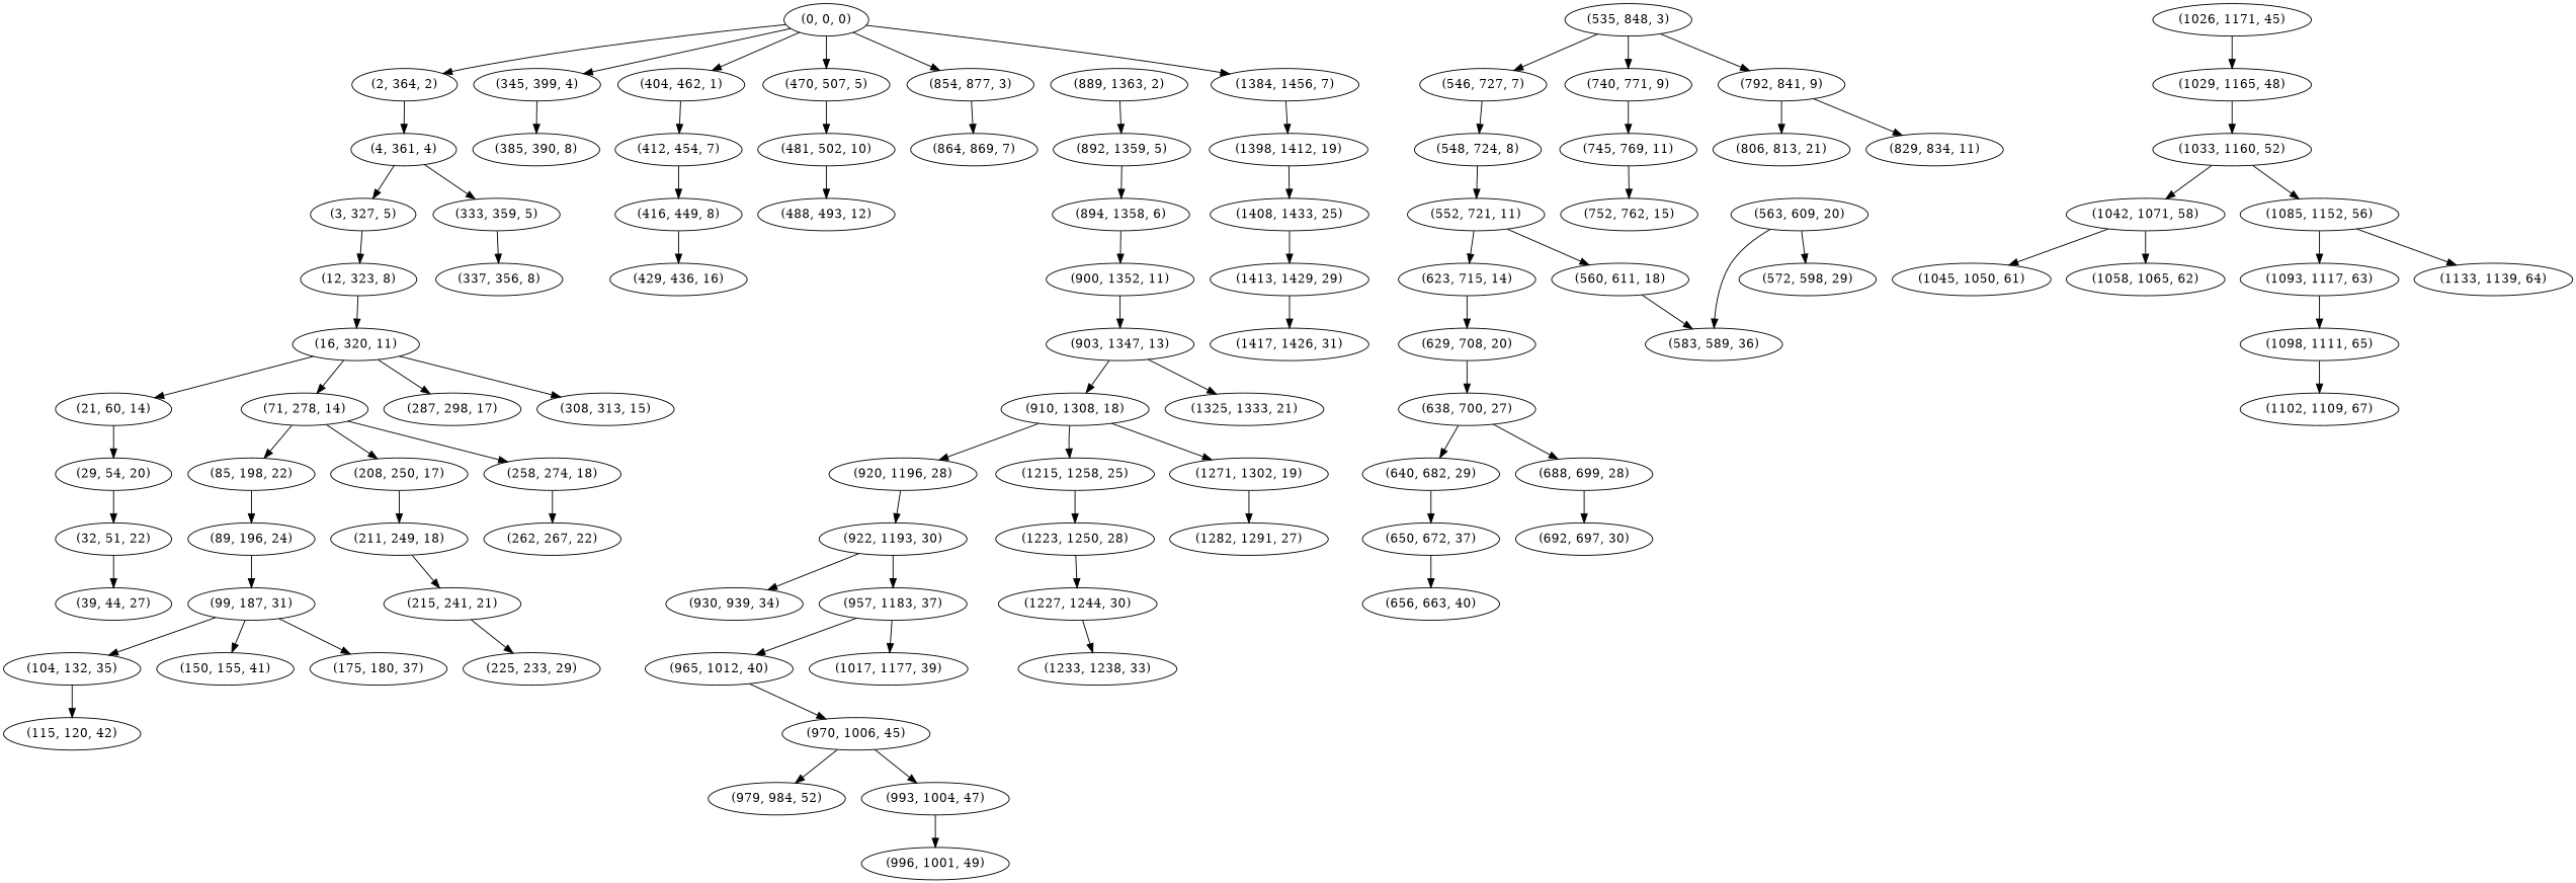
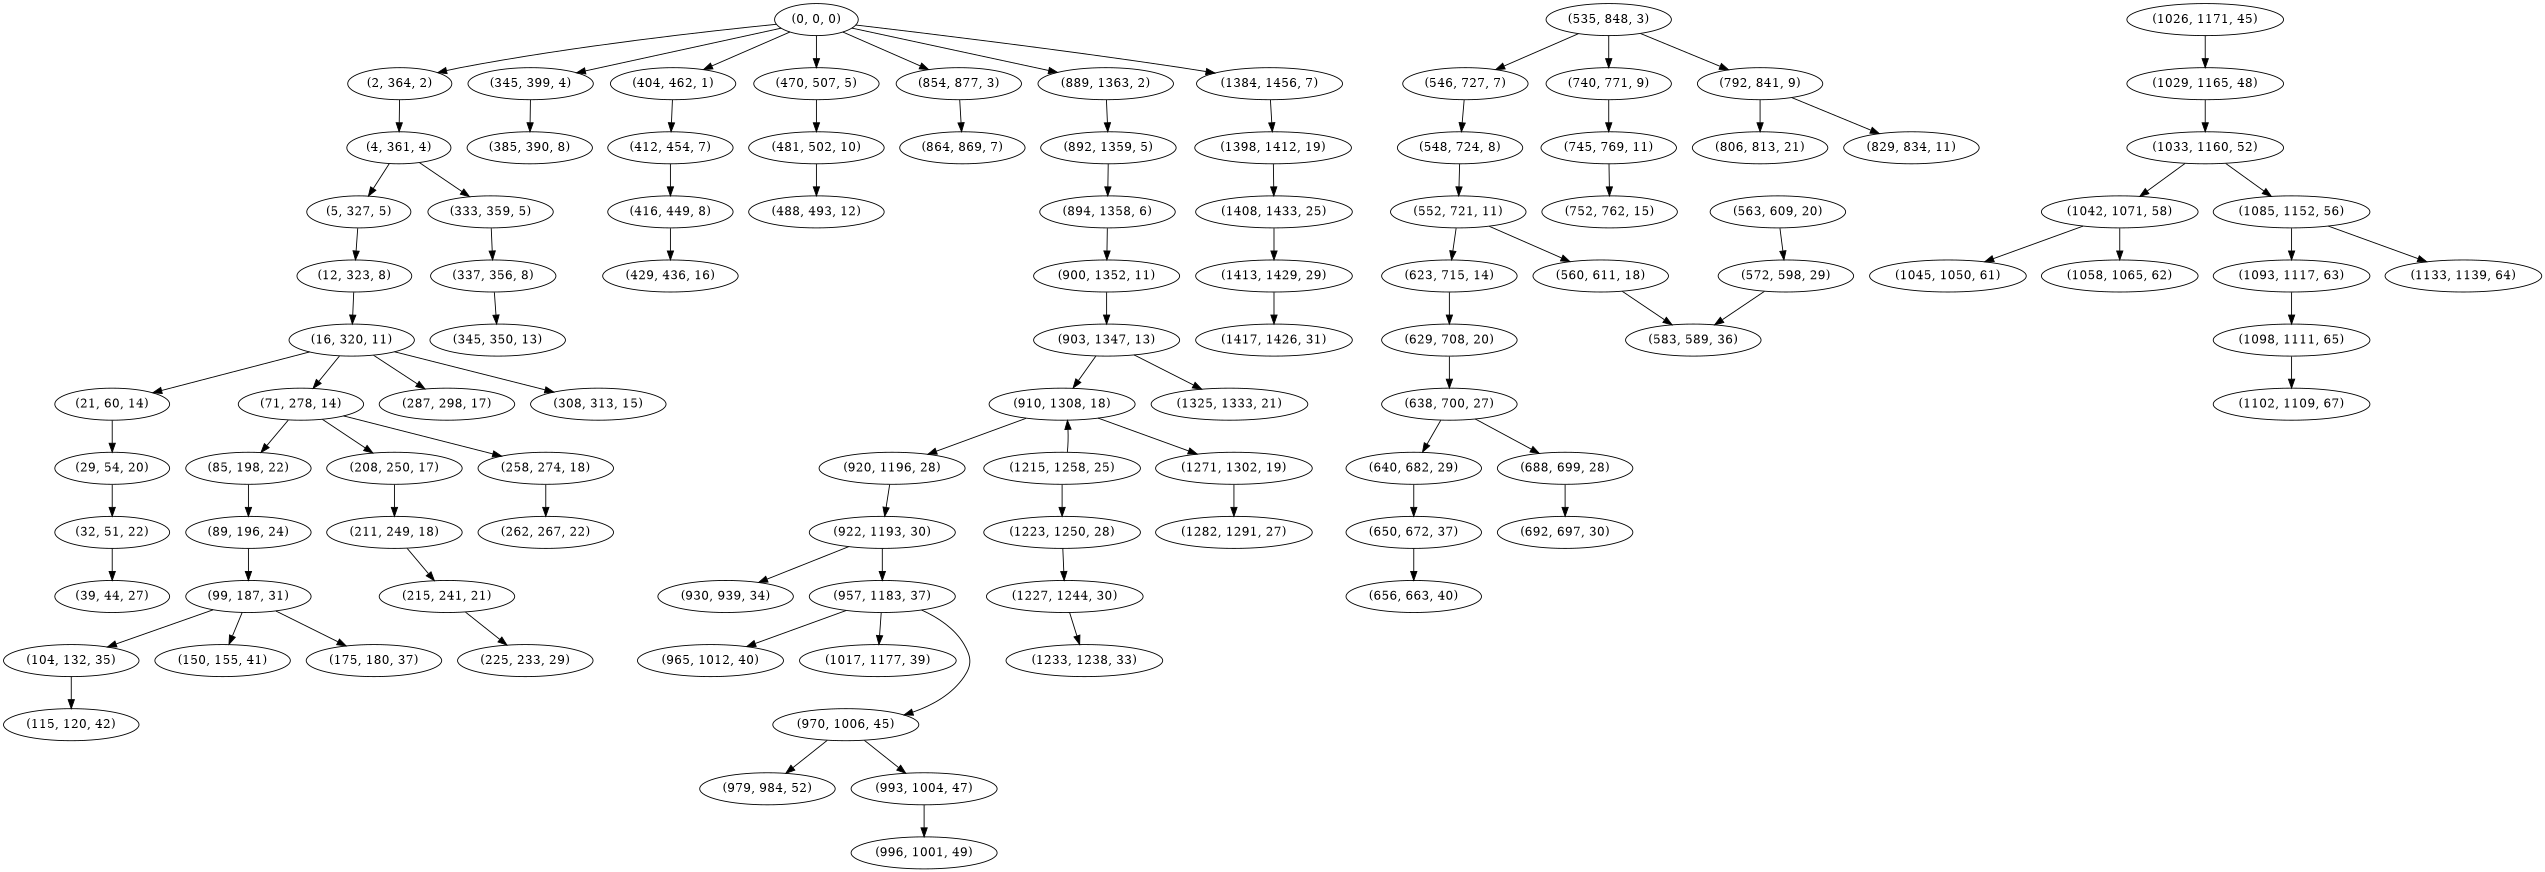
  digraph {
    "(0, 0, 0)"
    "(2, 364, 2)"
    n3 [label="(345, 399, 4)"]
    "(404, 462, 1)"
    "(470, 507, 5)"
    "(854, 877, 3)"
    "(889, 1363, 2)"
    "(1384, 1456, 7)"
    "(4, 361, 4)"
    "(385, 390, 8)"
    "(412, 454, 7)"
    "(481, 502, 10)"
    "(535, 848, 3)"
    "(546, 727, 7)"
    "(740, 771, 9)"
    "(792, 841, 9)"
    "(864, 869, 7)"
    "(892, 1359, 5)"
    n19 [label="(1398, 1412, 19)"]
-   "(5, 327, 5)" [label="(3, 327, 5)"]
+   "(5, 327, 5)"
    "(333, 359, 5)"
    "(12, 323, 8)"
    "(337, 356, 8)"
    "(16, 320, 11)"
    "(21, 60, 14)"
    "(71, 278, 14)"
    "(287, 298, 17)"
    "(308, 313, 15)"
    "(29, 54, 20)"
    "(85, 198, 22)"
    "(208, 250, 17)"
    "(258, 274, 18)"
    "(32, 51, 22)"
    "(39, 44, 27)"
    "(89, 196, 24)"
    "(211, 249, 18)"
    "(262, 267, 22)"
    "(99, 187, 31)"
    "(104, 132, 35)"
    "(150, 155, 41)"
    "(175, 180, 37)"
    "(115, 120, 42)"
    "(215, 241, 21)"
    "(225, 233, 29)"
+   "(345, 350, 13)"
    "(416, 449, 8)"
    "(429, 436, 16)"
    "(488, 493, 12)"
    "(548, 724, 8)"
    "(745, 769, 11)"
    "(806, 813, 21)"
    "(829, 834, 11)"
    "(552, 721, 11)"
    "(560, 611, 18)"
    "(623, 715, 14)"
    "(583, 589, 36)"
    "(629, 708, 20)"
    "(563, 609, 20)"
    "(572, 598, 29)"
    "(638, 700, 27)"
    "(640, 682, 29)"
    "(688, 699, 28)"
    "(650, 672, 37)"
    "(692, 697, 30)"
    "(656, 663, 40)"
    "(752, 762, 15)"
    "(894, 1358, 6)"
    "(900, 1352, 11)"
    "(903, 1347, 13)"
    "(910, 1308, 18)"
    "(1325, 1333, 21)"
    "(920, 1196, 28)"
    "(1215, 1258, 25)"
    "(1271, 1302, 19)"
    "(922, 1193, 30)"
    "(1223, 1250, 28)"
    "(1282, 1291, 27)"
    "(930, 939, 34)"
    "(957, 1183, 37)"
    "(965, 1012, 40)"
    "(1017, 1177, 39)"
    "(970, 1006, 45)"
    "(979, 984, 52)"
    "(993, 1004, 47)"
    "(996, 1001, 49)"
    "(1026, 1171, 45)"
    "(1029, 1165, 48)"
    "(1033, 1160, 52)"
    "(1042, 1071, 58)"
    "(1085, 1152, 56)"
    "(1045, 1050, 61)"
    "(1058, 1065, 62)"
    "(1093, 1117, 63)"
    "(1133, 1139, 64)"
    "(1098, 1111, 65)"
    "(1102, 1109, 67)"
    "(1227, 1244, 30)"
    "(1233, 1238, 33)"
    "(1408, 1433, 25)"
    "(1413, 1429, 29)"
    "(1417, 1426, 31)"
    "(0, 0, 0)" -> "(2, 364, 2)"
    "(0, 0, 0)" -> n3
    "(0, 0, 0)" -> "(404, 462, 1)"
    "(0, 0, 0)" -> "(470, 507, 5)"
    "(0, 0, 0)" -> "(854, 877, 3)"
+   "(0, 0, 0)" -> "(889, 1363, 2)"
    "(0, 0, 0)" -> "(1384, 1456, 7)"
    "(2, 364, 2)" -> "(4, 361, 4)"
    n3 -> "(385, 390, 8)"
    "(404, 462, 1)" -> "(412, 454, 7)"
    "(470, 507, 5)" -> "(481, 502, 10)"
    "(854, 877, 3)" -> "(864, 869, 7)"
    "(889, 1363, 2)" -> "(892, 1359, 5)"
    "(1384, 1456, 7)" -> n19
    "(4, 361, 4)" -> "(5, 327, 5)"
    "(4, 361, 4)" -> "(333, 359, 5)"
    "(412, 454, 7)" -> "(416, 449, 8)"
    "(481, 502, 10)" -> "(488, 493, 12)"
    "(535, 848, 3)" -> "(546, 727, 7)"
    "(535, 848, 3)" -> "(740, 771, 9)"
    "(535, 848, 3)" -> "(792, 841, 9)"
    "(546, 727, 7)" -> "(548, 724, 8)"
    "(740, 771, 9)" -> "(745, 769, 11)"
    "(792, 841, 9)" -> "(806, 813, 21)"
    "(792, 841, 9)" -> "(829, 834, 11)"
    "(892, 1359, 5)" -> "(894, 1358, 6)"
    n19 -> "(1408, 1433, 25)"
    "(5, 327, 5)" -> "(12, 323, 8)"
    "(333, 359, 5)" -> "(337, 356, 8)"
    "(12, 323, 8)" -> "(16, 320, 11)"
+   "(337, 356, 8)" -> "(345, 350, 13)"
    "(16, 320, 11)" -> "(21, 60, 14)"
    "(16, 320, 11)" -> "(71, 278, 14)"
    "(16, 320, 11)" -> "(287, 298, 17)"
    "(16, 320, 11)" -> "(308, 313, 15)"
    "(21, 60, 14)" -> "(29, 54, 20)"
    "(71, 278, 14)" -> "(85, 198, 22)"
    "(71, 278, 14)" -> "(208, 250, 17)"
    "(71, 278, 14)" -> "(258, 274, 18)"
    "(29, 54, 20)" -> "(32, 51, 22)"
    "(85, 198, 22)" -> "(89, 196, 24)"
    "(208, 250, 17)" -> "(211, 249, 18)"
    "(258, 274, 18)" -> "(262, 267, 22)"
    "(32, 51, 22)" -> "(39, 44, 27)"
    "(89, 196, 24)" -> "(99, 187, 31)"
    "(211, 249, 18)" -> "(215, 241, 21)"
    "(99, 187, 31)" -> "(104, 132, 35)"
    "(99, 187, 31)" -> "(150, 155, 41)"
    "(99, 187, 31)" -> "(175, 180, 37)"
    "(104, 132, 35)" -> "(115, 120, 42)"
    "(215, 241, 21)" -> "(225, 233, 29)"
    "(416, 449, 8)" -> "(429, 436, 16)"
    "(548, 724, 8)" -> "(552, 721, 11)"
    "(745, 769, 11)" -> "(752, 762, 15)"
    "(552, 721, 11)" -> "(560, 611, 18)"
    "(552, 721, 11)" -> "(623, 715, 14)"
    "(560, 611, 18)" -> "(583, 589, 36)"
    "(623, 715, 14)" -> "(629, 708, 20)"
    "(629, 708, 20)" -> "(638, 700, 27)"
    "(563, 609, 20)" -> "(572, 598, 29)"
-   "(563, 609, 20)" -> "(583, 589, 36)"
+   "(572, 598, 29)" -> "(583, 589, 36)"
    "(638, 700, 27)" -> "(640, 682, 29)"
    "(638, 700, 27)" -> "(688, 699, 28)"
    "(640, 682, 29)" -> "(650, 672, 37)"
    "(688, 699, 28)" -> "(692, 697, 30)"
    "(650, 672, 37)" -> "(656, 663, 40)"
    "(894, 1358, 6)" -> "(900, 1352, 11)"
    "(900, 1352, 11)" -> "(903, 1347, 13)"
    "(903, 1347, 13)" -> "(910, 1308, 18)"
    "(903, 1347, 13)" -> "(1325, 1333, 21)"
    "(910, 1308, 18)" -> "(920, 1196, 28)"
-   "(910, 1308, 18)" -> "(1215, 1258, 25)"
+   "(1215, 1258, 25)" -> "(910, 1308, 18)"
    "(910, 1308, 18)" -> "(1271, 1302, 19)"
    "(920, 1196, 28)" -> "(922, 1193, 30)"
    "(1215, 1258, 25)" -> "(1223, 1250, 28)"
    "(1271, 1302, 19)" -> "(1282, 1291, 27)"
    "(922, 1193, 30)" -> "(930, 939, 34)"
    "(922, 1193, 30)" -> "(957, 1183, 37)"
    "(1223, 1250, 28)" -> "(1227, 1244, 30)"
    "(957, 1183, 37)" -> "(965, 1012, 40)"
    "(957, 1183, 37)" -> "(1017, 1177, 39)"
-   "(965, 1012, 40)" -> "(970, 1006, 45)"
+   "(957, 1183, 37)" -> "(970, 1006, 45)"
    "(970, 1006, 45)" -> "(979, 984, 52)"
    "(970, 1006, 45)" -> "(993, 1004, 47)"
    "(993, 1004, 47)" -> "(996, 1001, 49)"
    "(1026, 1171, 45)" -> "(1029, 1165, 48)"
    "(1029, 1165, 48)" -> "(1033, 1160, 52)"
    "(1033, 1160, 52)" -> "(1042, 1071, 58)"
    "(1033, 1160, 52)" -> "(1085, 1152, 56)"
    "(1042, 1071, 58)" -> "(1045, 1050, 61)"
    "(1042, 1071, 58)" -> "(1058, 1065, 62)"
    "(1085, 1152, 56)" -> "(1093, 1117, 63)"
    "(1085, 1152, 56)" -> "(1133, 1139, 64)"
    "(1093, 1117, 63)" -> "(1098, 1111, 65)"
    "(1098, 1111, 65)" -> "(1102, 1109, 67)"
    "(1227, 1244, 30)" -> "(1233, 1238, 33)"
    "(1408, 1433, 25)" -> "(1413, 1429, 29)"
    "(1413, 1429, 29)" -> "(1417, 1426, 31)"
  }
